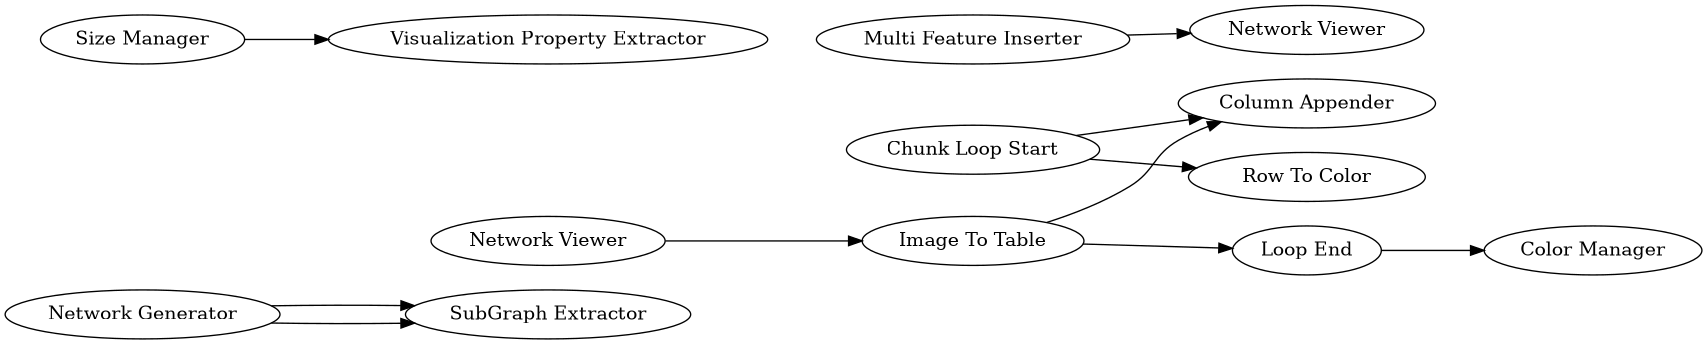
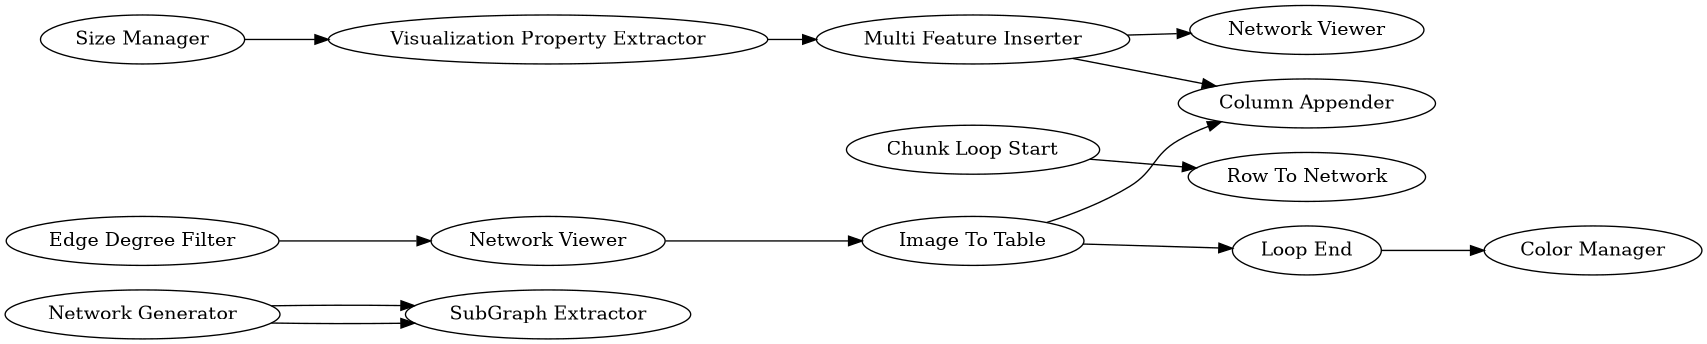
  digraph {
    rankdir=LR
    n1 [label="Network Generator"]
    n2 [label="SubGraph Extractor"]
    n3 [label="Multi Feature Inserter"]
    n4 [label="Network Viewer"]
    n5 [label="Color Manager"]
    n6 [label="Size Manager"]
    n7 [label="Visualization Property Extractor"]
    n8 [label="Chunk Loop Start"]
-   n9 [label="Row To Color"]
+   n9 [label="Row To Network"]
    n10 [label="Column Appender"]
+   n11 [label="Edge Degree Filter"]
    n12 [label="Network Viewer"]
    n13 [label="Image To Table"]
    n14 [label="Loop End"]
    n1 -> n2
    n1 -> n2
    n3 -> n4
    n6 -> n7
+   n7 -> n3
    n8 -> n9
-   n8 -> n10
+   n3 -> n10
+   n11 -> n12
    n12 -> n13
    n13 -> n10
    n13 -> n14
    n14 -> n5
  }
